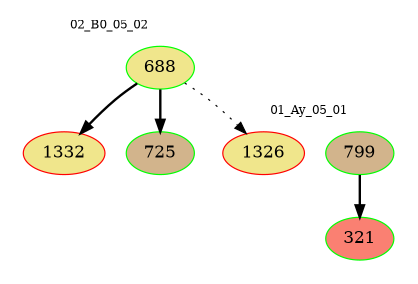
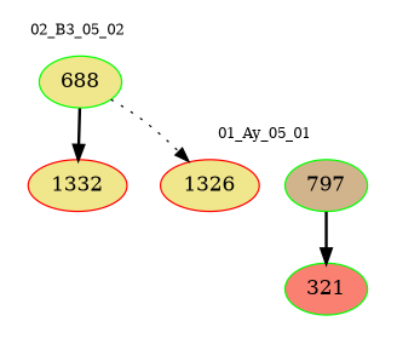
  digraph {
    fontname="DejaVu Serif"
    node [color=green fillcolor=khaki fontname="DejaVu Serif" style=filled]
    edge [color=black fontname="DejaVu Serif" style=bold]
-   n1 [fillcolor=tan label=799]
+   n1 [fillcolor=tan label=797]
    n2 [fillcolor=salmon label=321]
    n3 [color=red label=1326]
    n4 [label=688]
    n5 [color=red label=1332]
-   n6 [fillcolor=tan label=725]
    subgraph cluster_1 {
      color=white
      fontsize=10
      label="01_Ay_05_01"
      n1
      n2
      n3
    }
    subgraph cluster_2 {
      color=white
      fontsize=10
-     label="02_B0_05_02"
+     label="02_B3_05_02"
      n4
      n5
-     n6
    }
    n1 -> n2
    n4 -> n3 [style=dotted]
    n4 -> n5
-   n4 -> n6
  }
